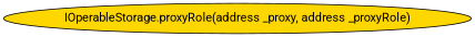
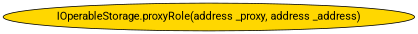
  digraph {
    rankdir=LR
    fontname=Roboto
-   "IOperableStorage.proxyRole(address _proxy, address _address)" [height=0.5 width=7.1516 style=filled fillcolor=gold fontname=Roboto label="IOperableStorage.proxyRole(address _proxy, address _proxyRole)"]
+   "IOperableStorage.proxyRole(address _proxy, address _address)" [height=0.5 width=7.1516 style=filled fillcolor=gold fontname=Roboto]
  }
